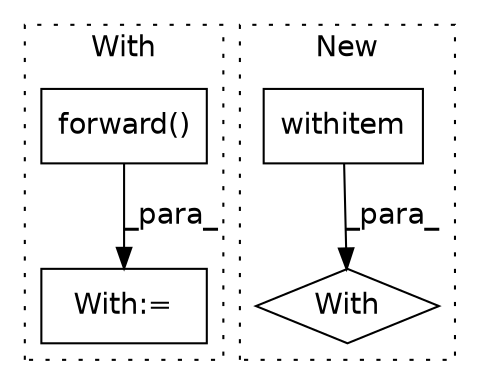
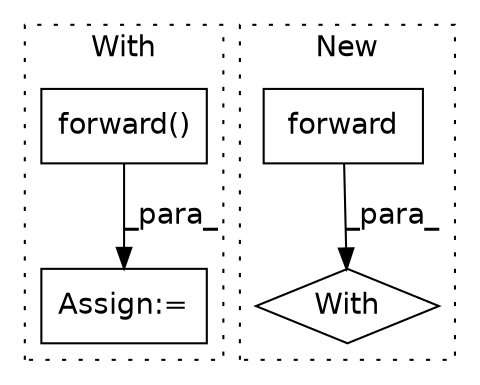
  digraph {
    fontname="DejaVu Sans"
    node [fontname="DejaVu Sans" shape=box]
    edge [fontname="DejaVu Sans"]
    n1 [a=75 l="29,17" label="forward()" s="2847,2905"]
-   n2 [a=68 l=14 label="With:=" s=2833]
-   n3 [a=49 l=5 label=withitem s=2956]
+   n2 [a=68 l=14 label="Assign:=" s=2833]
+   n3 [a=49 l=5 label=forward s=2956]
    n4 [a=39 l="5,42" label=With s="2951,2961" shape=diamond]
    subgraph cluster_1 {
      label=With
      style=dotted
      n1
      n2
    }
    subgraph cluster_2 {
      label=New
      style=dotted
      n3
      n4
    }
    n1 -> n2 [label=_para_]
    n3 -> n4 [label=_para_]
  }
